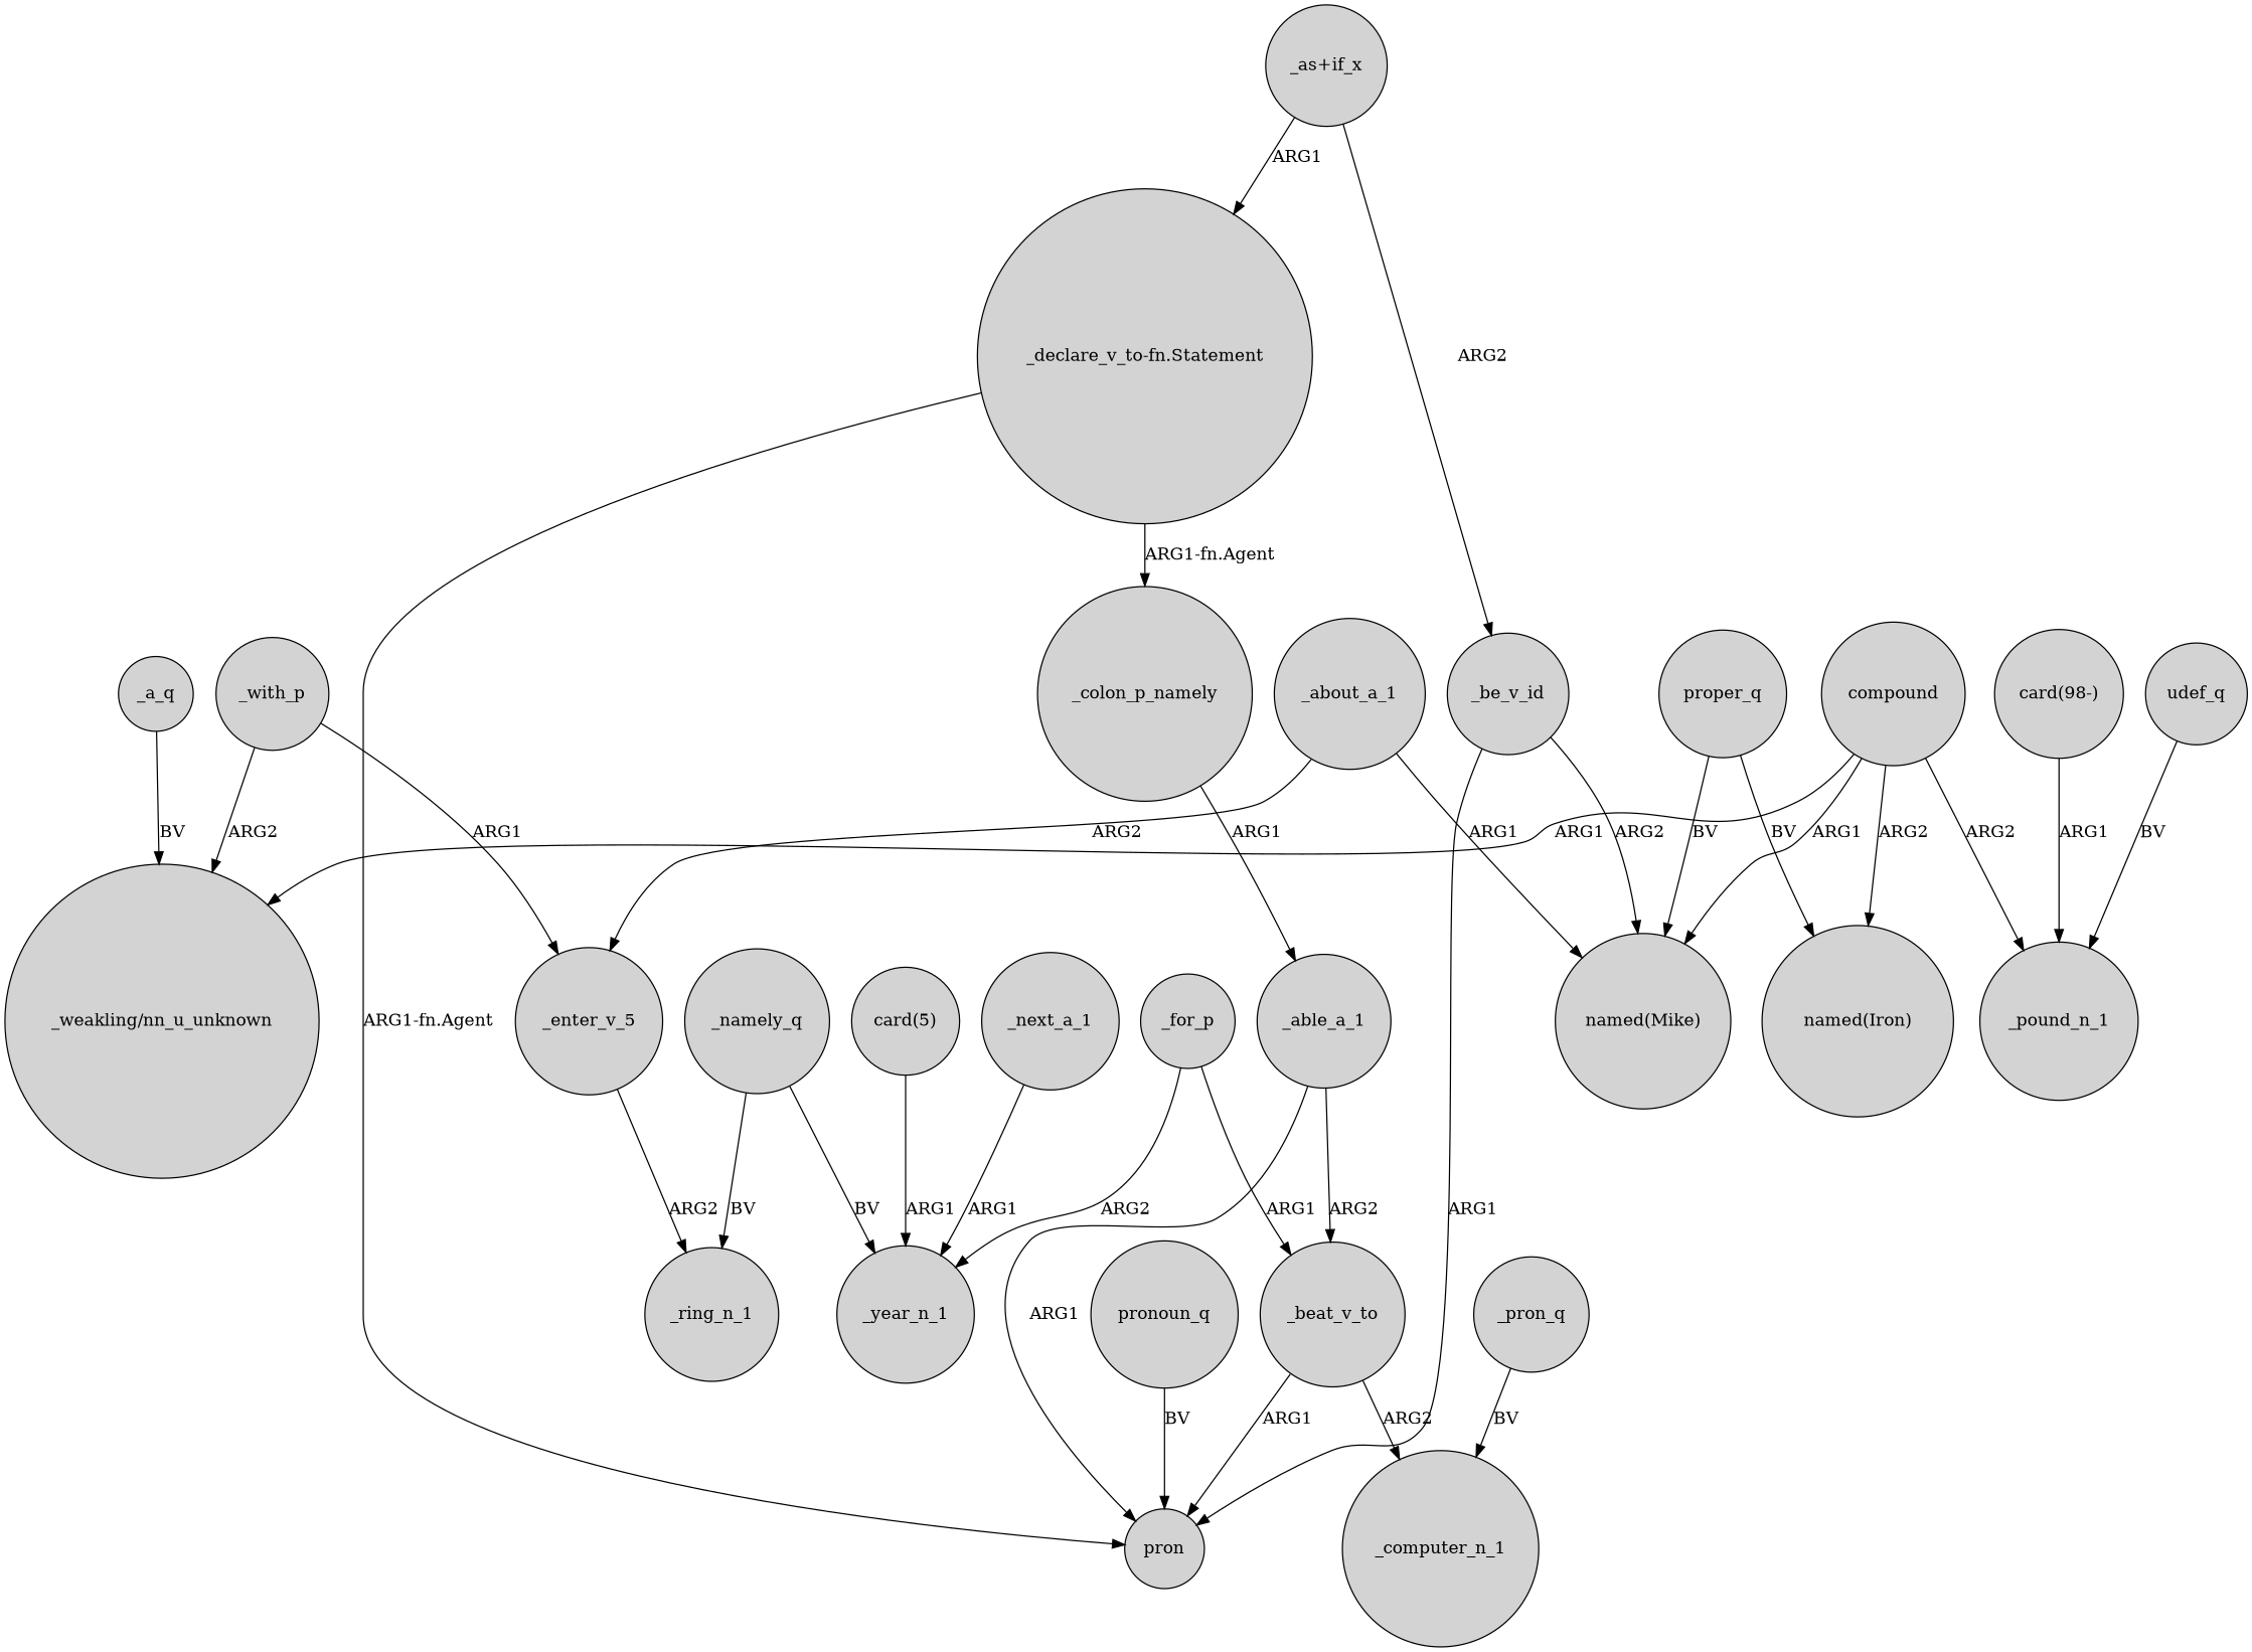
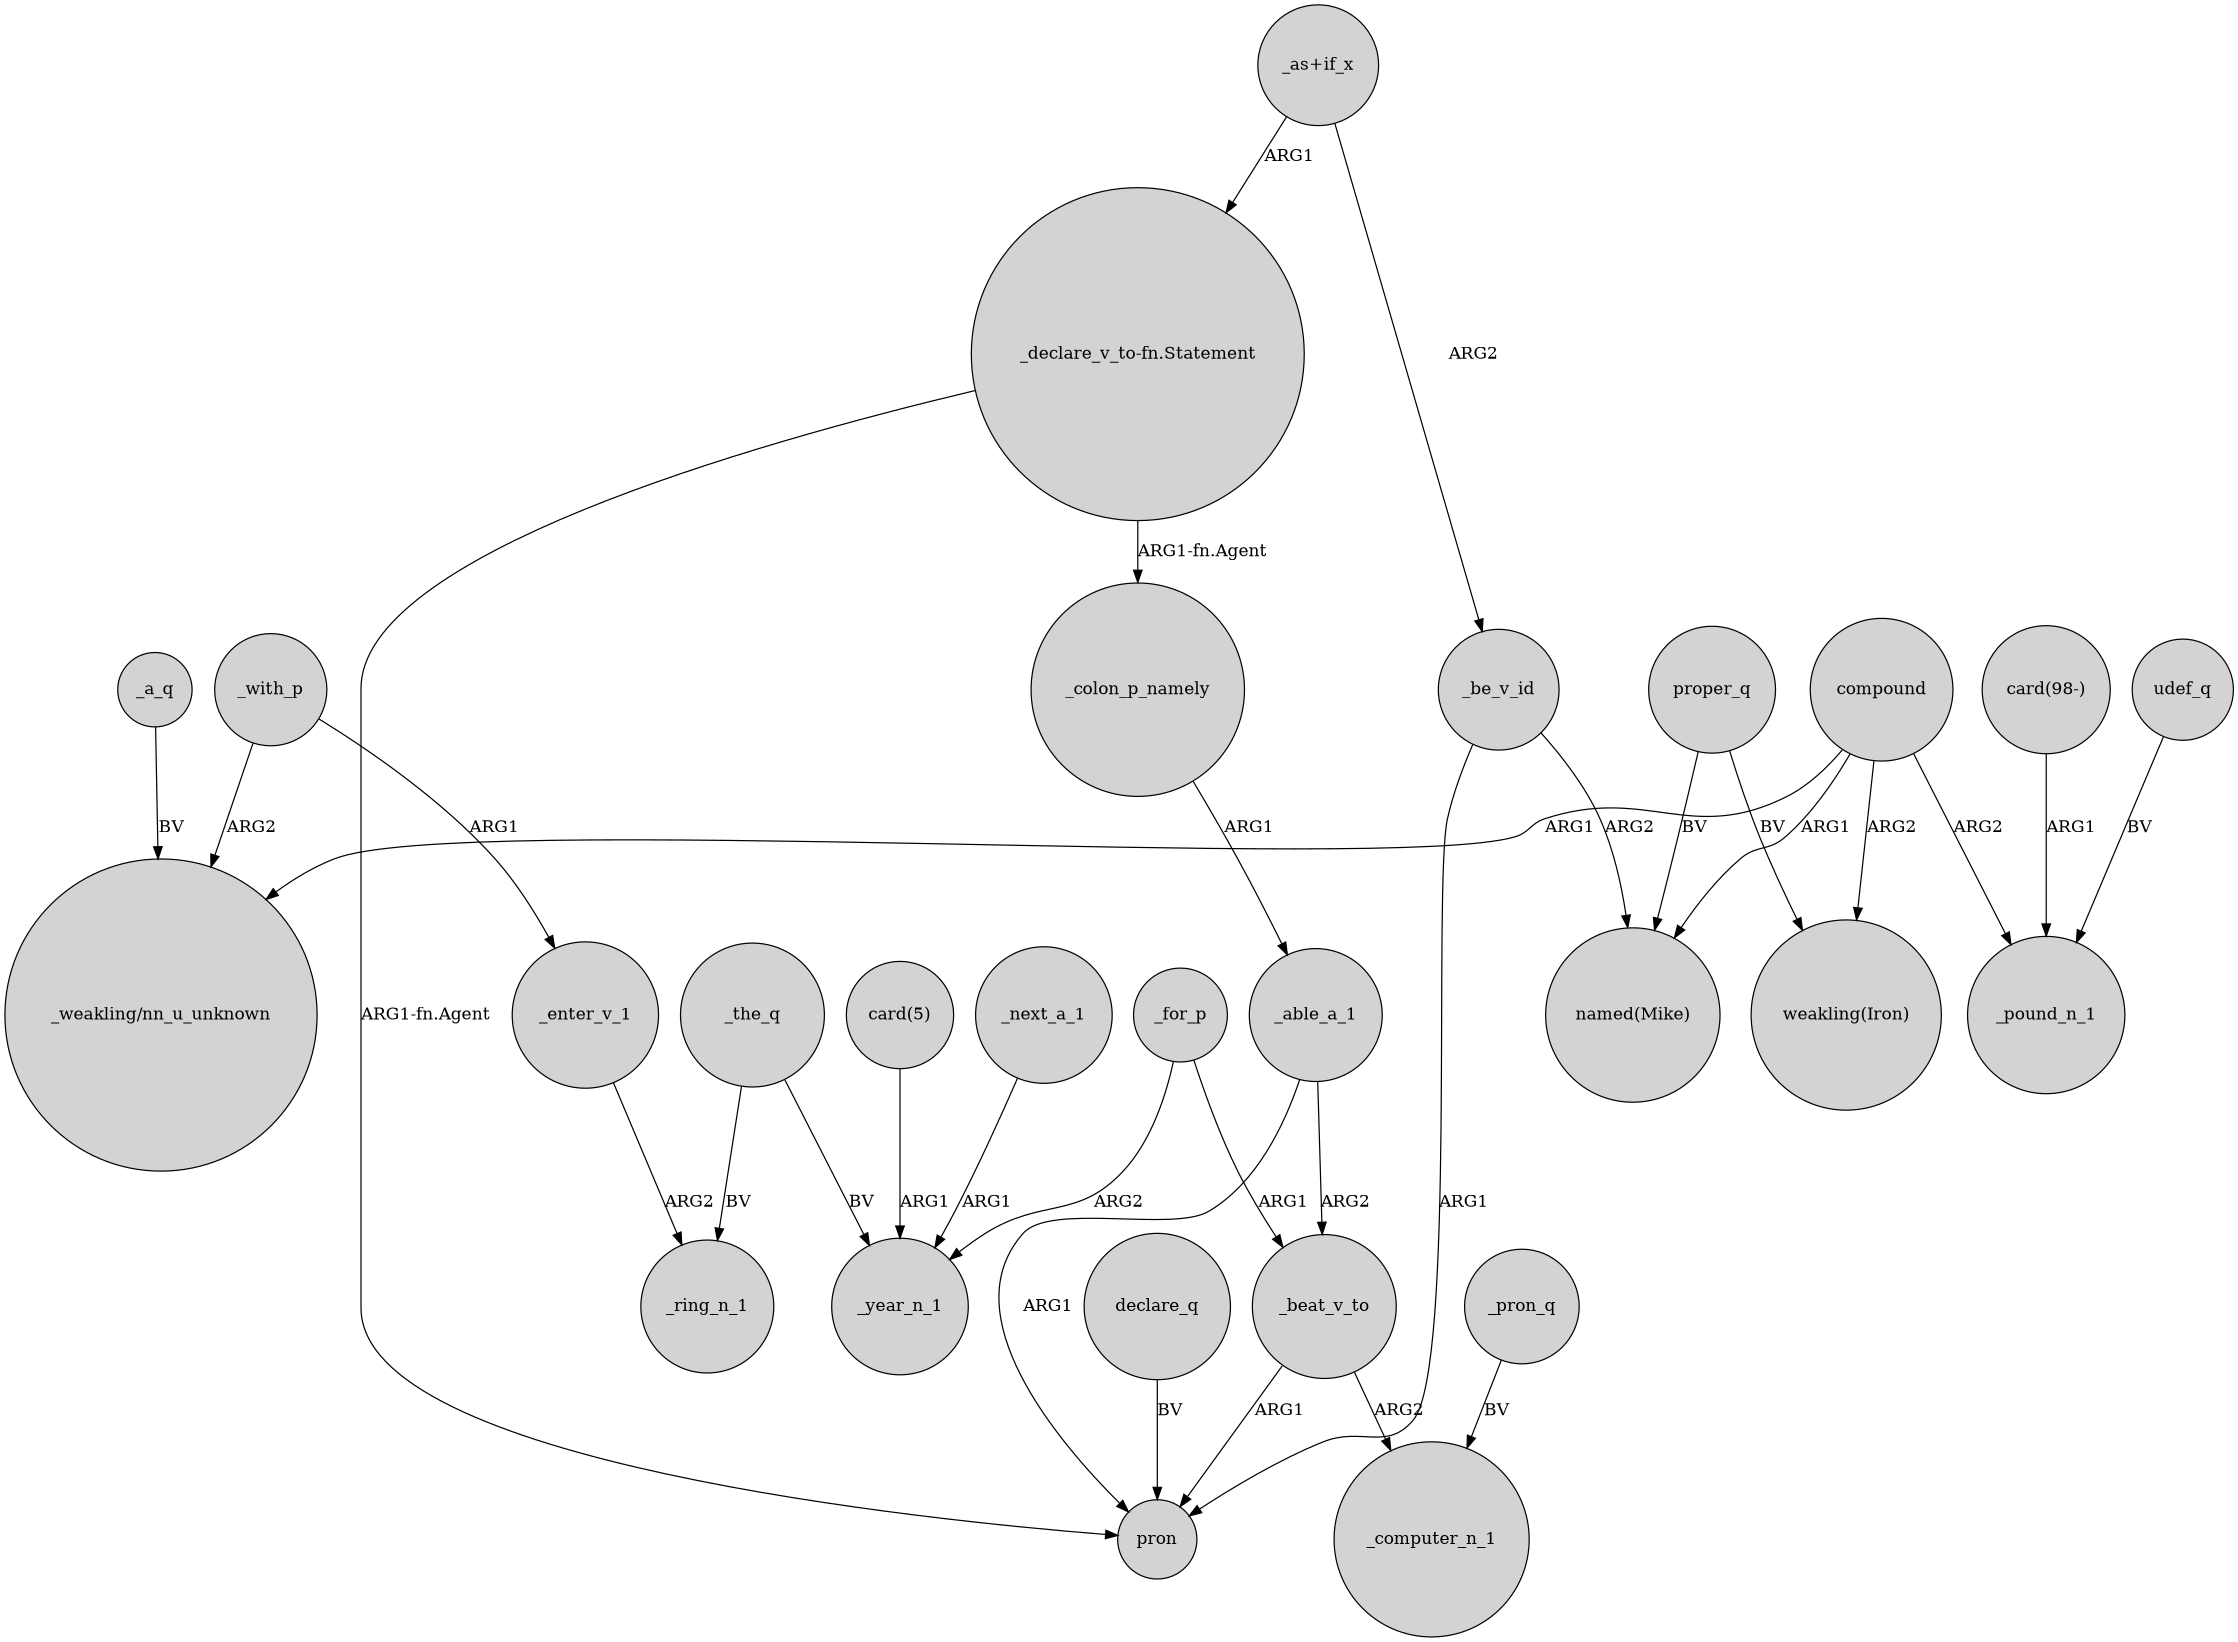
  digraph {
    node [shape=circle style=filled]
    _a_q
    "_weakling/nn_u_unknown"
    _for_p
    _year_n_1
    _beat_v_to
    pron
    _computer_n_1
    "card(5)"
    _be_v_id
    "named(Mike)"
-   _enter_v_1 [label=_enter_v_5]
+   _enter_v_1
    _ring_n_1
    _with_p
-   _about_a_1
    proper_q
-   "named(Iron)"
+   "named(Iron)" [label="weakling(Iron)"]
    "_as+if_x"
    "_declare_v_to-fn.Statement"
    _colon_p_namely
    udef_q
    _pound_n_1
    compound
-   pronoun_q
+   pronoun_q [label=declare_q]
    _able_a_1
    "card(98-)"
    _next_a_1
-   _the_q [label=_namely_q]
+   _the_q
    n28 [label=_pron_q]
    _a_q -> "_weakling/nn_u_unknown" [label=BV]
    _for_p -> _year_n_1 [label=ARG2]
    _for_p -> _beat_v_to [label=ARG1]
    _beat_v_to -> pron [label=ARG1]
    _beat_v_to -> _computer_n_1 [label=ARG2]
    "card(5)" -> _year_n_1 [label=ARG1]
    _be_v_id -> pron [label=ARG1]
    _be_v_id -> "named(Mike)" [label=ARG2]
    _enter_v_1 -> _ring_n_1 [label=ARG2]
    _with_p -> "_weakling/nn_u_unknown" [label=ARG2]
    _with_p -> _enter_v_1 [label=ARG1]
-   _about_a_1 -> "named(Mike)" [label=ARG1]
-   _about_a_1 -> _enter_v_1 [label=ARG2]
    proper_q -> "named(Mike)" [label=BV]
    proper_q -> "named(Iron)" [label=BV]
    "_as+if_x" -> _be_v_id [label=ARG2]
    "_as+if_x" -> "_declare_v_to-fn.Statement" [label=ARG1]
    "_declare_v_to-fn.Statement" -> pron [label="ARG1-fn.Agent"]
    "_declare_v_to-fn.Statement" -> _colon_p_namely [label="ARG1-fn.Agent"]
    _colon_p_namely -> _able_a_1 [label=ARG1]
    udef_q -> _pound_n_1 [label=BV]
    compound -> "_weakling/nn_u_unknown" [label=ARG1]
    compound -> "named(Mike)" [label=ARG1]
    compound -> "named(Iron)" [label=ARG2]
    compound -> _pound_n_1 [label=ARG2]
    pronoun_q -> pron [label=BV]
    _able_a_1 -> _beat_v_to [label=ARG2]
    _able_a_1 -> pron [label=ARG1]
    "card(98-)" -> _pound_n_1 [label=ARG1]
    _next_a_1 -> _year_n_1 [label=ARG1]
    _the_q -> _year_n_1 [label=BV]
    _the_q -> _ring_n_1 [label=BV]
    n28 -> _computer_n_1 [label=BV]
  }
